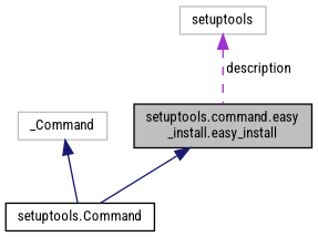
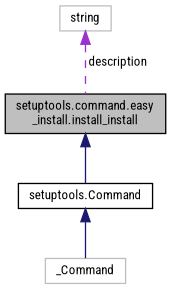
  digraph {
    fontname="Roboto Condensed"
    node [color=black fillcolor=white fontname="Roboto Condensed" fontsize=10 shape=record style=filled]
    edge [color=midnightblue dir=back fontname="Roboto Condensed" fontsize=10 labelfontname=Helvetica labelfontsize=10 style=solid]
-   n1 [fillcolor=grey75 fontcolor=black height=0.2 label="setuptools.command.easy\l_install.easy_install" width=0.4]
+   n1 [fillcolor=grey75 fontcolor=black height=0.2 label="setuptools.command.easy\l_install.install_install" width=0.4]
    n2 [height=0.2 label="setuptools.Command" width=0.4]
    n3 [color=grey75 height=0.2 label=_Command width=0.4]
-   n4 [color=grey75 height=0.2 label=setuptools width=0.4]
+   n4 [color=grey75 height=0.2 label=string width=0.4]
    n1 -> n2
-   n3 -> n2
+   n2 -> n3
    n4 -> n1 [color=darkorchid3 label=" description" style=dashed]
  }
